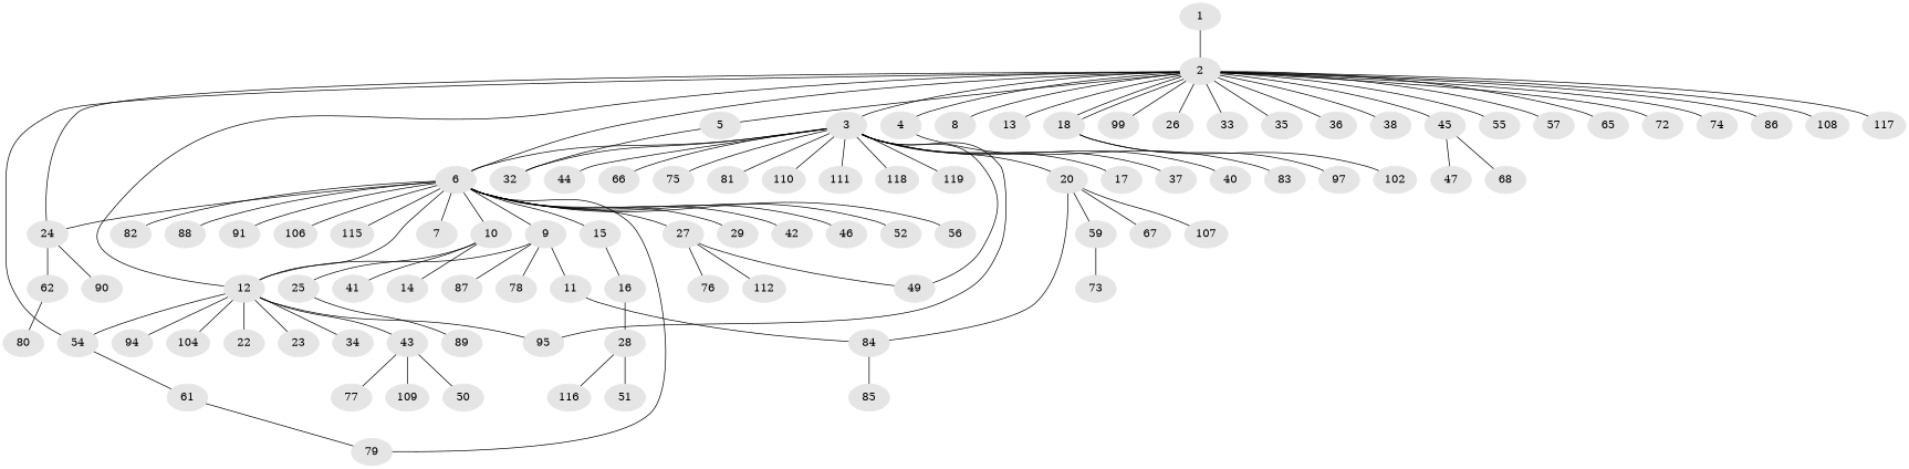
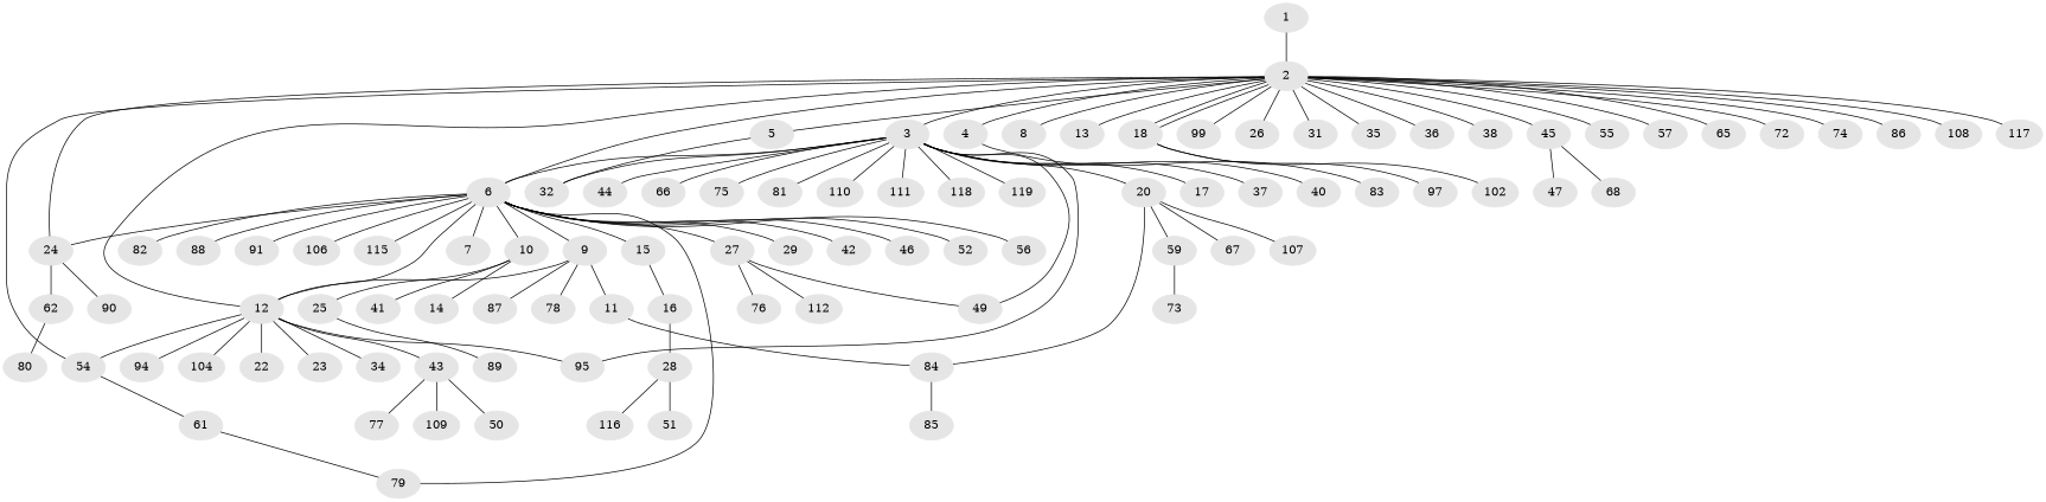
  graph {
    node [color=gray90 style=filled]
    1 [super="+92"]
    2 [super="+30"]
    3 [super="+98"]
    4
    5
    6 [super="+39"]
    8
    12 [super="+71"]
    13
    18 [super="+48"]
    n11 [label=99]
    24
    26
-   31 [label=33]
+   31
    35
    36
    38
    45 [super="+53"]
    54
    55
    57
    65 [super="+69"]
    72
    74
    86
    108
    117
    17
    20 [super="+99"]
    32 [super="+58"]
    37
    40
    44
    49 [super="+60"]
    66
    75
    81
    95
    110
    111
    118
    119
    83
    7
    9 [super="+63"]
    10 [super="+21"]
    15
    27 [super="+96"]
    29
    42
    46
    52 [super="+120"]
    56
    79
    82
    88
    91
    106
    115
    22
    23
    34
    43 [super="+100"]
    94
    104
    97
    102
    62
    90
    47 [super="+114"]
    68 [super="+113"]
    61 [super="+64"]
    84 [super="+93"]
    59
    67 [super="+101"]
    107
    11 [super="+105"]
    78
    87
    14
    25
    41
    16
    76 [super="+103"]
    112
    89
    85
    50
    77
    109
    28 [super="+70"]
    51
    116
    73
    80
    1 -- 2
    2 -- 3
    2 -- 4
    2 -- 5
    2 -- 6
    2 -- 8
    2 -- 12
    2 -- 13
    2 -- 18
    2 -- 18
    2 -- n11
    2 -- 24
    2 -- 26
    2 -- 31
    2 -- 35
    2 -- 36
    2 -- 38
    2 -- 45
    2 -- 54
    2 -- 55
    2 -- 57
    2 -- 65
    2 -- 72
    2 -- 74
    2 -- 86
    2 -- 108
    2 -- 117
    3 -- 6
    3 -- 17
    3 -- 20
    3 -- 32
    3 -- 37
    3 -- 40
    3 -- 44
    3 -- 49
    3 -- 66
    3 -- 75
    3 -- 81
    3 -- 95
    3 -- 110
    3 -- 111
    3 -- 118
    3 -- 119
    4 -- 83
    5 -- 32
    6 -- 12
    6 -- 24
    6 -- 7
    6 -- 9
    6 -- 10
    6 -- 15
    6 -- 27
    6 -- 29
    6 -- 42
    6 -- 46
    6 -- 52
    6 -- 56
    6 -- 79
    6 -- 82
    6 -- 88
    6 -- 91
    6 -- 106
    6 -- 115
    12 -- 54
    12 -- 95
    12 -- 22
    12 -- 23
    12 -- 34
    12 -- 43
    12 -- 94
    12 -- 104
    18 -- 97
    18 -- 102
    24 -- 62
    24 -- 90
    45 -- 47
    45 -- 68
    54 -- 61
    20 -- 84
    20 -- 59
    20 -- 67
    20 -- 107
    9 -- 12
    9 -- 11
    9 -- 78
    9 -- 87
    10 -- 14
    10 -- 25
    10 -- 41
    15 -- 16
    27 -- 49
    27 -- 76
    27 -- 112
    43 -- 50
    43 -- 77
    43 -- 109
    62 -- 80
    61 -- 79
    84 -- 85
    59 -- 73
    11 -- 84
    25 -- 89
    16 -- 28
    28 -- 51
    28 -- 116
  }
